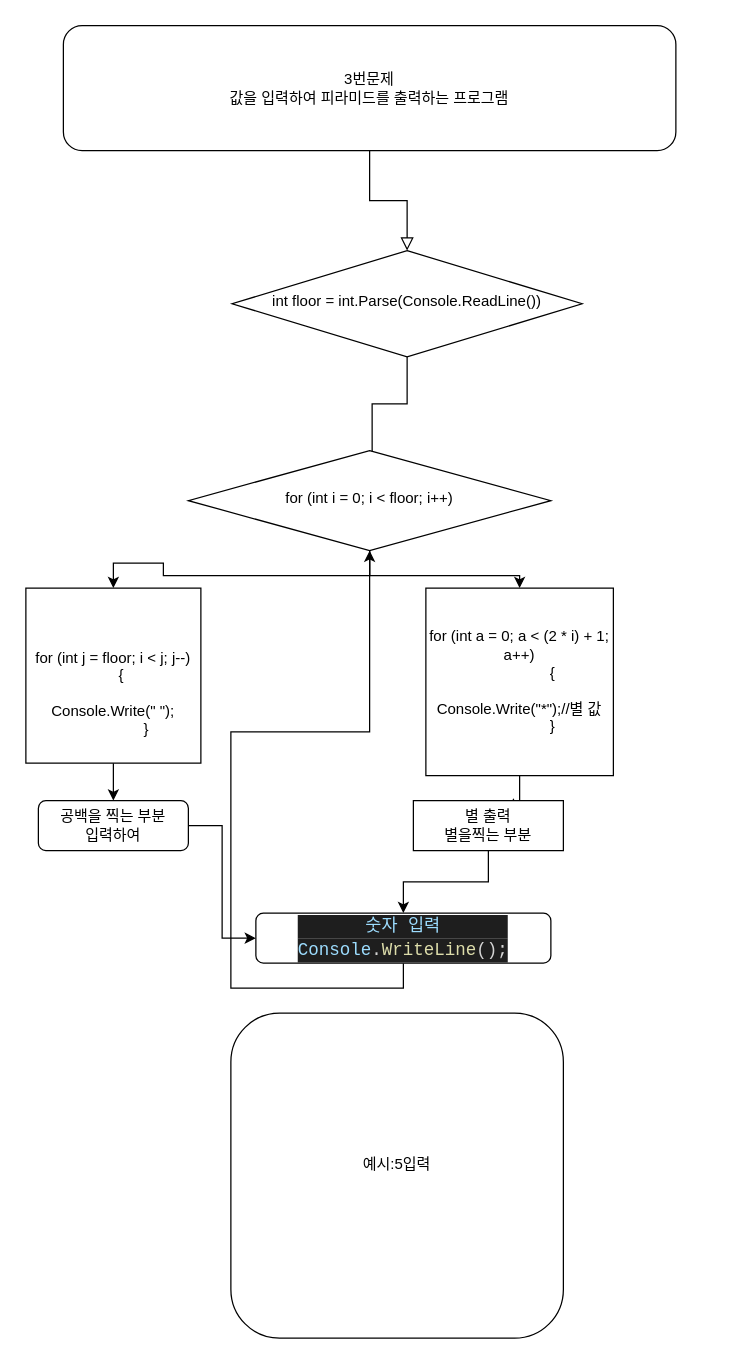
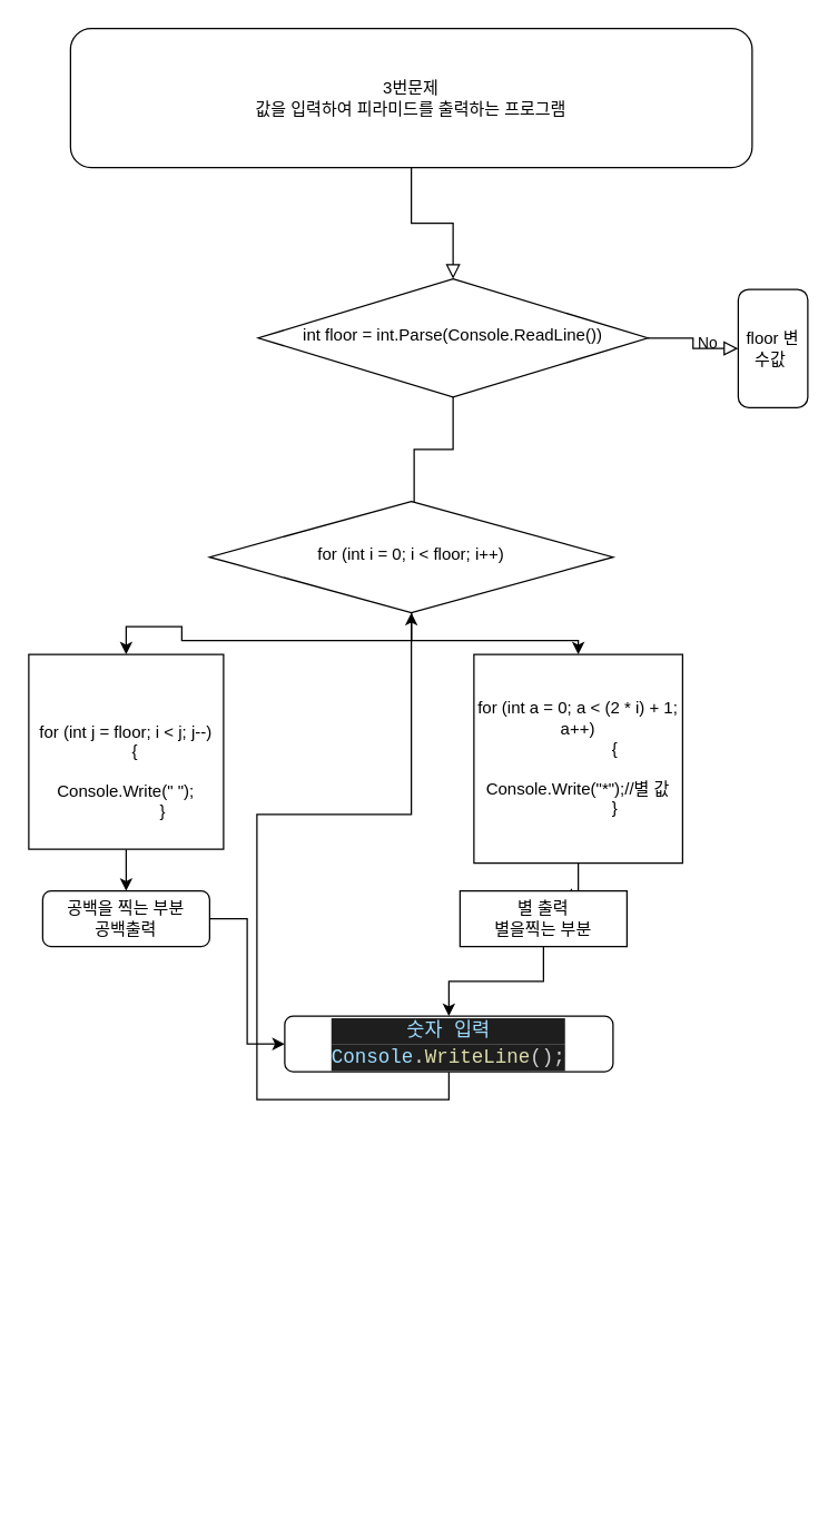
  <mxCell id="0" />
  <mxCell id="1" parent="0" />
  <mxCell id="2" value="" style="rounded=0;html=1;jettySize=auto;orthogonalLoop=1;fontSize=11;endArrow=block;endFill=0;endSize=8;strokeWidth=1;shadow=0;labelBackgroundColor=none;edgeStyle=orthogonalEdgeStyle;" parent="1" source="3" target="6" edge="1"><mxGeometry relative="1" as="geometry" /></mxCell>
  <mxCell id="3" value="3번문제&lt;br&gt;값을 입력하여 피라미드를 출력하는 프로그램" style="rounded=1;whiteSpace=wrap;html=1;fontSize=12;glass=0;strokeWidth=1;shadow=0;" parent="1" vertex="1"><mxGeometry x="50" y="20" width="490" height="100" as="geometry" /></mxCell>
+ <mxCell id="4" value="No" style="edgeStyle=orthogonalEdgeStyle;rounded=0;html=1;jettySize=auto;orthogonalLoop=1;fontSize=11;endArrow=block;endFill=0;endSize=8;strokeWidth=1;shadow=0;labelBackgroundColor=none;" parent="1" source="6" target="7" edge="1"><mxGeometry y="10" relative="1" as="geometry"><mxPoint as="offset" /></mxGeometry></mxCell>
  <mxCell id="5" style="edgeStyle=orthogonalEdgeStyle;rounded=0;orthogonalLoop=1;jettySize=auto;html=1;entryX=0.507;entryY=0.25;entryDx=0;entryDy=0;entryPerimeter=0;" edge="1" parent="1" source="6" target="11"><mxGeometry relative="1" as="geometry" /></mxCell>
  <mxCell id="6" value="&lt;span style=&quot;font-family: , &amp;#34;dotum&amp;#34; , &amp;#34;helvetica&amp;#34; , &amp;#34;apple sd gothic neo&amp;#34; , sans-serif&quot;&gt;int floor = int.Parse(Console.ReadLine())&lt;/span&gt;" style="rhombus;whiteSpace=wrap;html=1;shadow=0;fontFamily=Helvetica;fontSize=12;align=center;strokeWidth=1;spacing=6;spacingTop=-4;" parent="1" vertex="1"><mxGeometry x="185" y="200" width="280" height="85" as="geometry" /></mxCell>
+ <mxCell id="7" value="floor 변수값&amp;nbsp;" style="rounded=1;whiteSpace=wrap;html=1;fontSize=12;glass=0;strokeWidth=1;shadow=0;" parent="1" vertex="1"><mxGeometry x="530" y="207.5" width="50" height="85" as="geometry" /></mxCell>
  <mxCell id="8" style="edgeStyle=orthogonalEdgeStyle;rounded=0;orthogonalLoop=1;jettySize=auto;html=1;exitX=0.5;exitY=1;exitDx=0;exitDy=0;" edge="1" parent="1" source="6" target="6"><mxGeometry relative="1" as="geometry" /></mxCell>
  <mxCell id="9" style="edgeStyle=orthogonalEdgeStyle;rounded=0;orthogonalLoop=1;jettySize=auto;html=1;" edge="1" parent="1" source="11" target="13"><mxGeometry relative="1" as="geometry"><mxPoint x="110" y="475" as="targetPoint" /></mxGeometry></mxCell>
  <mxCell id="10" style="edgeStyle=orthogonalEdgeStyle;rounded=0;orthogonalLoop=1;jettySize=auto;html=1;" edge="1" parent="1" source="11" target="15"><mxGeometry relative="1" as="geometry" /></mxCell>
  <mxCell id="11" value="&lt;span style=&quot;font-family: , &amp;#34;dotum&amp;#34; , &amp;#34;helvetica&amp;#34; , &amp;#34;apple sd gothic neo&amp;#34; , sans-serif&quot;&gt;for (int i = 0; i &amp;lt; floor; i++)&lt;/span&gt;" style="rhombus;whiteSpace=wrap;html=1;shadow=0;fontFamily=Helvetica;fontSize=12;align=center;strokeWidth=1;spacing=6;spacingTop=-4;" vertex="1" parent="1"><mxGeometry x="150" y="360" width="290" height="80" as="geometry" /></mxCell>
  <mxCell id="12" style="edgeStyle=orthogonalEdgeStyle;rounded=0;orthogonalLoop=1;jettySize=auto;html=1;entryX=0.5;entryY=0;entryDx=0;entryDy=0;" edge="1" parent="1" source="13" target="17"><mxGeometry relative="1" as="geometry" /></mxCell>
  <mxCell id="13" value="&lt;br&gt;&lt;br&gt;&lt;span style=&quot;color: rgb(0 , 0 , 0) ; font-size: 12px ; font-style: normal ; font-weight: 400 ; letter-spacing: normal ; text-indent: 0px ; text-transform: none ; word-spacing: 0px ; display: inline ; float: none&quot;&gt;for (int j = floor; i &amp;lt; j; j--)&lt;/span&gt;&lt;br style=&quot;color: rgb(0 , 0 , 0) ; font-size: 12px ; font-style: normal ; font-weight: 400 ; letter-spacing: normal ; text-indent: 0px ; text-transform: none ; word-spacing: 0px&quot;&gt;&lt;span style=&quot;color: rgb(0 , 0 , 0) ; font-size: 12px ; font-style: normal ; font-weight: 400 ; letter-spacing: normal ; text-indent: 0px ; text-transform: none ; word-spacing: 0px ; display: inline ; float: none&quot;&gt;&amp;nbsp; &amp;nbsp; {&lt;/span&gt;&lt;br style=&quot;color: rgb(0 , 0 , 0) ; font-size: 12px ; font-style: normal ; font-weight: 400 ; letter-spacing: normal ; text-indent: 0px ; text-transform: none ; word-spacing: 0px&quot;&gt;&lt;span style=&quot;color: rgb(0 , 0 , 0) ; font-size: 12px ; font-style: normal ; font-weight: 400 ; letter-spacing: normal ; text-indent: 0px ; text-transform: none ; word-spacing: 0px ; display: inline ; float: none&quot;&gt;&amp;nbsp;&amp;nbsp;&amp;nbsp;&amp;nbsp;&amp;nbsp;&amp;nbsp;&amp;nbsp;&amp;nbsp;&amp;nbsp;&amp;nbsp;&amp;nbsp;&amp;nbsp;&amp;nbsp;&amp;nbsp;&amp;nbsp;&amp;nbsp;&amp;nbsp;&amp;nbsp;&amp;nbsp; Console.Write(&quot; &quot;);&lt;/span&gt;&lt;br style=&quot;color: rgb(0 , 0 , 0) ; font-size: 12px ; font-style: normal ; font-weight: 400 ; letter-spacing: normal ; text-indent: 0px ; text-transform: none ; word-spacing: 0px&quot;&gt;&lt;span style=&quot;color: rgb(0 , 0 , 0) ; font-size: 12px ; font-style: normal ; font-weight: 400 ; letter-spacing: normal ; text-indent: 0px ; text-transform: none ; word-spacing: 0px ; display: inline ; float: none&quot;&gt;&amp;nbsp;&amp;nbsp;&amp;nbsp;&amp;nbsp;&amp;nbsp;&amp;nbsp;&amp;nbsp;&amp;nbsp;&amp;nbsp;&amp;nbsp;&amp;nbsp;&amp;nbsp;&amp;nbsp;&amp;nbsp;&amp;nbsp; }&lt;/span&gt;&lt;br&gt;" style="whiteSpace=wrap;html=1;aspect=fixed;" vertex="1" parent="1"><mxGeometry x="20" y="470" width="140" height="140" as="geometry" /></mxCell>
  <mxCell id="14" style="edgeStyle=orthogonalEdgeStyle;rounded=0;orthogonalLoop=1;jettySize=auto;html=1;entryX=0.667;entryY=-0.05;entryDx=0;entryDy=0;entryPerimeter=0;" edge="1" parent="1" source="15" target="19"><mxGeometry relative="1" as="geometry" /></mxCell>
  <mxCell id="15" value="&lt;p style=&quot;margin: 0px ; padding: 0px ; font-family: , &amp;#34;dotum&amp;#34; , &amp;#34;helvetica&amp;#34; , &amp;#34;apple sd gothic neo&amp;#34; , sans-serif&quot;&gt;for (int a = 0; a &amp;lt; (2 * i) + 1; a++)&lt;br&gt;&amp;nbsp;&amp;nbsp;&amp;nbsp;&amp;nbsp;&amp;nbsp;&amp;nbsp;&amp;nbsp;&amp;nbsp;&amp;nbsp;&amp;nbsp;&amp;nbsp;&amp;nbsp;&amp;nbsp;&amp;nbsp;&amp;nbsp; {&lt;br&gt;&amp;nbsp;&amp;nbsp;&amp;nbsp;&amp;nbsp;&amp;nbsp;&amp;nbsp;&amp;nbsp;&amp;nbsp;&amp;nbsp;&amp;nbsp;&amp;nbsp;&amp;nbsp;&amp;nbsp;&amp;nbsp;&amp;nbsp;&amp;nbsp;&amp;nbsp;&amp;nbsp;&amp;nbsp; Console.Write(&quot;*&quot;);//별 값&lt;/p&gt;&lt;p style=&quot;margin: 0px ; padding: 0px ; font-family: , &amp;#34;dotum&amp;#34; , &amp;#34;helvetica&amp;#34; , &amp;#34;apple sd gothic neo&amp;#34; , sans-serif&quot;&gt;&amp;nbsp;&amp;nbsp;&amp;nbsp;&amp;nbsp;&amp;nbsp;&amp;nbsp;&amp;nbsp;&amp;nbsp;&amp;nbsp;&amp;nbsp;&amp;nbsp;&amp;nbsp;&amp;nbsp;&amp;nbsp;&amp;nbsp; }&lt;/p&gt;" style="whiteSpace=wrap;html=1;aspect=fixed;" vertex="1" parent="1"><mxGeometry x="340" y="470" width="150" height="150" as="geometry" /></mxCell>
  <mxCell id="16" style="edgeStyle=orthogonalEdgeStyle;rounded=0;orthogonalLoop=1;jettySize=auto;html=1;entryX=0;entryY=0.5;entryDx=0;entryDy=0;" edge="1" parent="1" source="17" target="21"><mxGeometry relative="1" as="geometry" /></mxCell>
- <mxCell id="17" value="공백을 찍는 부분&lt;br&gt;입력하여" style="rounded=1;whiteSpace=wrap;html=1;fontSize=12;glass=0;strokeWidth=1;shadow=0;" vertex="1" parent="1"><mxGeometry x="30" y="640" width="120" height="40" as="geometry" /></mxCell>
+ <mxCell id="17" value="공백을 찍는 부분&lt;br&gt;공백출력" style="rounded=1;whiteSpace=wrap;html=1;fontSize=12;glass=0;strokeWidth=1;shadow=0;" vertex="1" parent="1"><mxGeometry x="30" y="640" width="120" height="40" as="geometry" /></mxCell>
  <mxCell id="18" style="edgeStyle=orthogonalEdgeStyle;rounded=0;orthogonalLoop=1;jettySize=auto;html=1;" edge="1" parent="1" source="19" target="21"><mxGeometry relative="1" as="geometry" /></mxCell>
  <mxCell id="19" value="별 출력&lt;br&gt;별을찍는 부분" style="whiteSpace=wrap;html=1;fontSize=12;glass=0;strokeWidth=1;shadow=0;rounded=0;" vertex="1" parent="1"><mxGeometry x="330" y="640" width="120" height="40" as="geometry" /></mxCell>
  <mxCell id="20" style="edgeStyle=orthogonalEdgeStyle;rounded=0;orthogonalLoop=1;jettySize=auto;html=1;exitX=0.5;exitY=1;exitDx=0;exitDy=0;" edge="1" parent="1" source="21" target="11"><mxGeometry relative="1" as="geometry" /></mxCell>
  <mxCell id="21" value="&lt;div style=&quot;background-color: rgb(30 , 30 , 30) ; font-family: &amp;#34;consolas&amp;#34; , &amp;#34;courier new&amp;#34; , monospace ; font-size: 14px ; line-height: 19px&quot;&gt;&lt;font color=&quot;#9cdcfe&quot;&gt;숫자 입력&lt;/font&gt;&lt;/div&gt;&lt;div style=&quot;color: rgb(212 , 212 , 212) ; background-color: rgb(30 , 30 , 30) ; font-family: &amp;#34;consolas&amp;#34; , &amp;#34;courier new&amp;#34; , monospace ; font-size: 14px ; line-height: 19px&quot;&gt;&lt;span style=&quot;color: #9cdcfe&quot;&gt;Console&lt;/span&gt;.&lt;span style=&quot;color: #dcdcaa&quot;&gt;WriteLine&lt;/span&gt;();&lt;/div&gt;" style="rounded=1;whiteSpace=wrap;html=1;fontSize=12;glass=0;strokeWidth=1;shadow=0;" vertex="1" parent="1"><mxGeometry x="204" y="730" width="236" height="40" as="geometry" /></mxCell>
- <mxCell id="22" value="예시:5입력&lt;br&gt;&lt;img src=&quot;https://blogfiles.pstatic.net/MjAyMDA2MTJfMjUz/MDAxNTkxOTAzMjgzNTMy.-T-UnAG_CLNx_cYCGQZ1XwY7sRrvqZOB7HMZYPMwUxsg.fj0EsRDAFoba4mDh1JdVgNNZ2IpdOIanjcksATwO1eIg.PNG.wnsghks1017/%EC%B6%9C%EB%A0%A5_%EB%A7%88%EC%A7%80%EB%A7%89.png&quot;&gt;" style="rounded=1;whiteSpace=wrap;html=1;fontSize=12;glass=0;strokeWidth=1;shadow=0;" vertex="1" parent="1"><mxGeometry x="184" y="810" width="266" height="260" as="geometry" /></mxCell>
